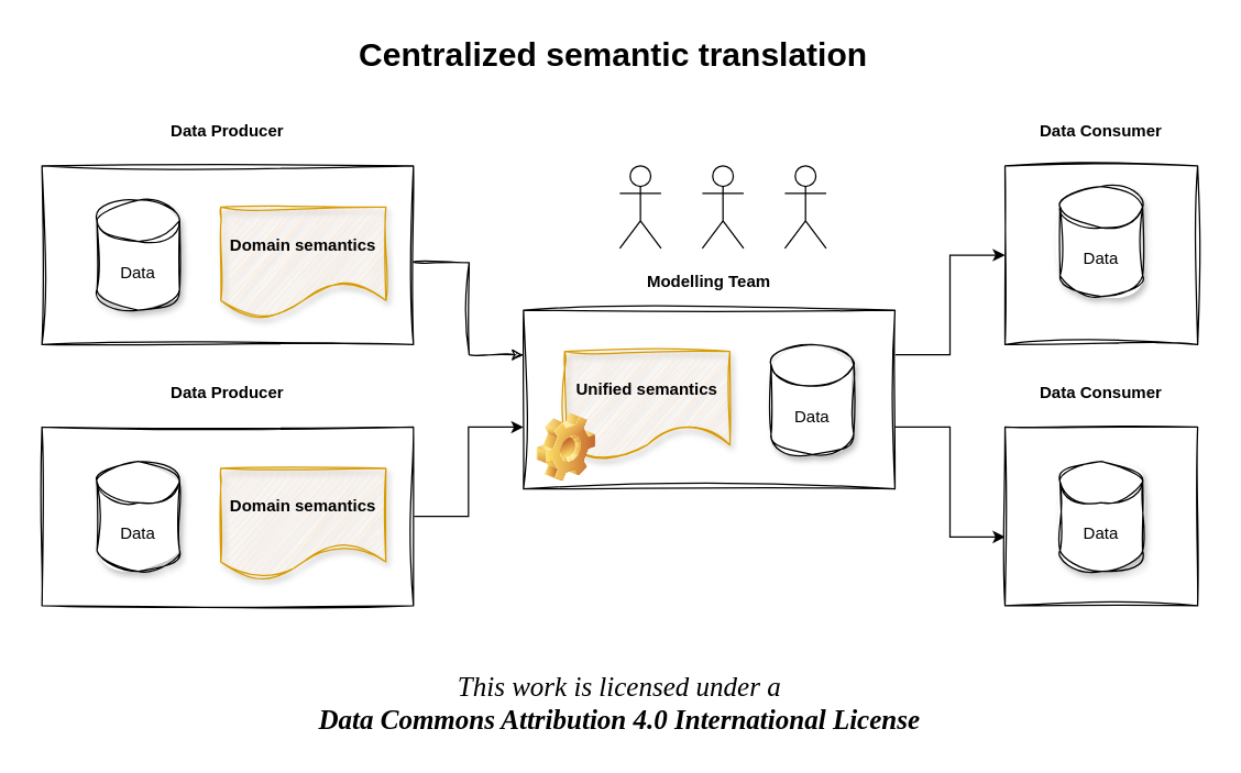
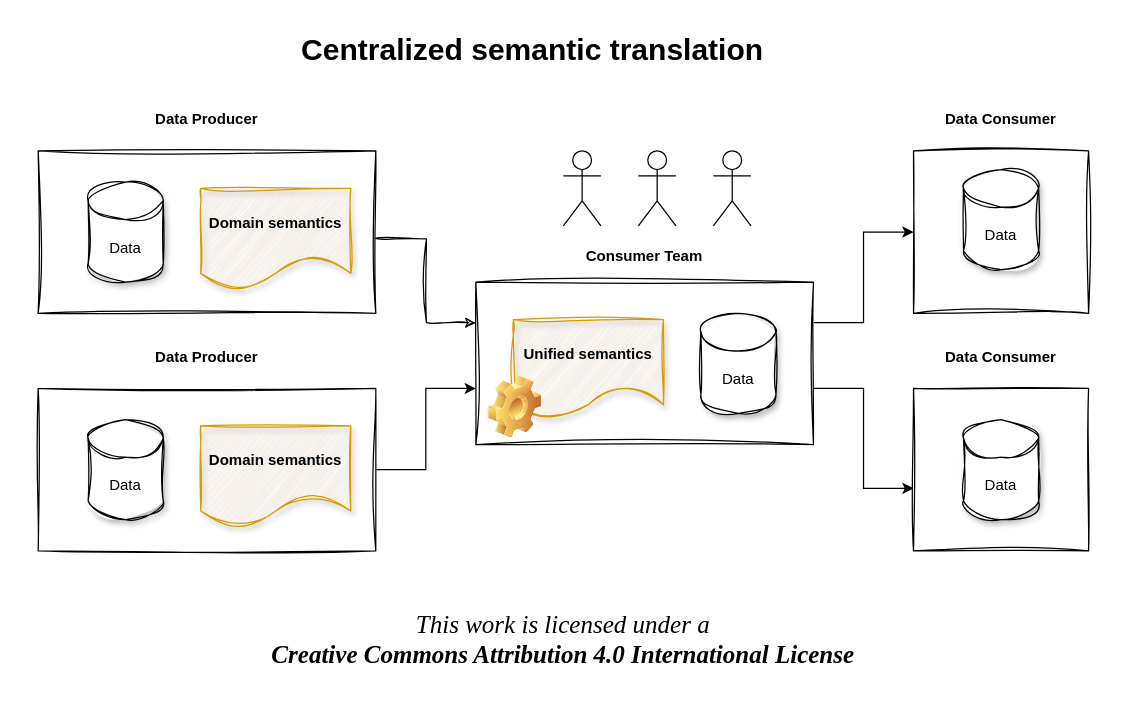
  <mxCell id="0" />
  <mxCell id="1" parent="0" />
- <mxCell id="2" value="&lt;div&gt;&lt;i&gt;This work is licensed under a&lt;/i&gt;&lt;/div&gt;&lt;div&gt;&lt;b&gt;&lt;i&gt;Data Commons Attribution 4.0 International License&lt;/i&gt;&lt;/b&gt;&lt;/div&gt;" style="text;html=1;strokeColor=none;fillColor=none;align=center;verticalAlign=middle;whiteSpace=wrap;rounded=0;fontSize=20;fontFamily=Architects Daughter;" vertex="1" parent="1"><mxGeometry x="20" y="480" width="860" height="60" as="geometry" /></mxCell>
+ <mxCell id="2" value="&lt;div&gt;&lt;i&gt;This work is licensed under a&lt;/i&gt;&lt;/div&gt;&lt;div&gt;&lt;b&gt;&lt;i&gt;Creative Commons Attribution 4.0 International License&lt;/i&gt;&lt;/b&gt;&lt;/div&gt;" style="text;html=1;strokeColor=none;fillColor=none;align=center;verticalAlign=middle;whiteSpace=wrap;rounded=0;fontSize=20;fontFamily=Architects Daughter;" vertex="1" parent="1"><mxGeometry x="20" y="480" width="860" height="60" as="geometry" /></mxCell>
  <mxCell id="3" value="" style="rounded=0;whiteSpace=wrap;html=1;sketch=1;curveFitting=1;jiggle=2;" vertex="1" parent="1"><mxGeometry x="30" y="120" width="270" height="130" as="geometry" /></mxCell>
  <mxCell id="4" value="Data" style="shape=cylinder3;whiteSpace=wrap;html=1;boundedLbl=1;backgroundOutline=1;size=15;sketch=1;curveFitting=1;jiggle=2;shadow=1;" vertex="1" parent="1"><mxGeometry x="70" y="145" width="60" height="80" as="geometry" /></mxCell>
  <mxCell id="5" style="edgeStyle=orthogonalEdgeStyle;rounded=0;orthogonalLoop=1;jettySize=auto;html=1;entryX=0;entryY=0.25;entryDx=0;entryDy=0;sketch=1;curveFitting=1;jiggle=2;" edge="1" parent="1" target="13"><mxGeometry relative="1" as="geometry"><mxPoint x="300" y="190" as="sourcePoint" /></mxGeometry></mxCell>
  <mxCell id="6" value="&lt;b&gt;Domain semantics&lt;/b&gt;" style="shape=document;whiteSpace=wrap;html=1;boundedLbl=1;shadow=1;sketch=1;curveFitting=1;jiggle=2;fillColor=#ffe6cc;strokeColor=#d79b00;" vertex="1" parent="1"><mxGeometry x="160" y="150" width="120" height="80" as="geometry" /></mxCell>
  <mxCell id="7" style="edgeStyle=orthogonalEdgeStyle;rounded=0;orthogonalLoop=1;jettySize=auto;html=1;entryX=0;entryY=0.654;entryDx=0;entryDy=0;entryPerimeter=0;" edge="1" parent="1" source="8" target="13"><mxGeometry relative="1" as="geometry" /></mxCell>
  <mxCell id="8" value="" style="rounded=0;whiteSpace=wrap;html=1;sketch=1;curveFitting=1;jiggle=2;" vertex="1" parent="1"><mxGeometry x="30" y="310" width="270" height="130" as="geometry" /></mxCell>
  <mxCell id="9" value="Data" style="shape=cylinder3;whiteSpace=wrap;html=1;boundedLbl=1;backgroundOutline=1;size=15;sketch=1;curveFitting=1;jiggle=2;shadow=1;" vertex="1" parent="1"><mxGeometry x="70" y="335" width="60" height="80" as="geometry" /></mxCell>
  <mxCell id="10" value="&lt;b&gt;Domain semantics&lt;/b&gt;" style="shape=document;whiteSpace=wrap;html=1;boundedLbl=1;shadow=1;sketch=1;curveFitting=1;jiggle=2;fillColor=#ffe6cc;strokeColor=#d79b00;" vertex="1" parent="1"><mxGeometry x="160" y="340" width="120" height="80" as="geometry" /></mxCell>
  <mxCell id="11" style="edgeStyle=orthogonalEdgeStyle;rounded=0;orthogonalLoop=1;jettySize=auto;html=1;exitX=1;exitY=0.25;exitDx=0;exitDy=0;entryX=0;entryY=0.5;entryDx=0;entryDy=0;" edge="1" parent="1" source="13" target="23"><mxGeometry relative="1" as="geometry" /></mxCell>
  <mxCell id="12" style="edgeStyle=orthogonalEdgeStyle;rounded=0;orthogonalLoop=1;jettySize=auto;html=1;entryX=0;entryY=0.615;entryDx=0;entryDy=0;entryPerimeter=0;exitX=1;exitY=0.654;exitDx=0;exitDy=0;exitPerimeter=0;" edge="1" parent="1" source="13" target="26"><mxGeometry relative="1" as="geometry" /></mxCell>
  <mxCell id="13" value="" style="rounded=0;whiteSpace=wrap;html=1;sketch=1;curveFitting=1;jiggle=2;" vertex="1" parent="1"><mxGeometry x="380" y="225" width="270" height="130" as="geometry" /></mxCell>
  <mxCell id="14" value="Data" style="shape=cylinder3;whiteSpace=wrap;html=1;boundedLbl=1;backgroundOutline=1;size=15;sketch=1;curveFitting=1;jiggle=2;shadow=1;" vertex="1" parent="1"><mxGeometry x="560" y="250" width="60" height="80" as="geometry" /></mxCell>
  <mxCell id="15" value="&lt;b&gt;Unified semantics&lt;/b&gt;" style="shape=document;whiteSpace=wrap;html=1;boundedLbl=1;shadow=1;sketch=1;curveFitting=1;jiggle=2;fillColor=#ffe6cc;strokeColor=#d79b00;" vertex="1" parent="1"><mxGeometry x="410" y="255" width="120" height="80" as="geometry" /></mxCell>
  <mxCell id="16" value="" style="shape=image;html=1;verticalLabelPosition=bottom;verticalAlign=top;imageAspect=1;aspect=fixed;image=img/clipart/Gear_128x128.png" vertex="1" parent="1"><mxGeometry x="390" y="300" width="42.63" height="50" as="geometry" /></mxCell>
  <mxCell id="17" value="&lt;b&gt;Data Producer&lt;/b&gt;" style="text;html=1;strokeColor=none;fillColor=none;align=center;verticalAlign=middle;whiteSpace=wrap;rounded=0;" vertex="1" parent="1"><mxGeometry x="30" y="80" width="270" height="30" as="geometry" /></mxCell>
  <mxCell id="18" value="&lt;b&gt;Data Producer&lt;/b&gt;" style="text;html=1;strokeColor=none;fillColor=none;align=center;verticalAlign=middle;whiteSpace=wrap;rounded=0;" vertex="1" parent="1"><mxGeometry x="30" y="270" width="270" height="30" as="geometry" /></mxCell>
  <mxCell id="19" value="" style="shape=umlActor;verticalLabelPosition=bottom;verticalAlign=top;html=1;outlineConnect=0;" vertex="1" parent="1"><mxGeometry x="450" y="120" width="30" height="60" as="geometry" /></mxCell>
  <mxCell id="20" value="" style="shape=umlActor;verticalLabelPosition=bottom;verticalAlign=top;html=1;outlineConnect=0;" vertex="1" parent="1"><mxGeometry x="510" y="120" width="30" height="60" as="geometry" /></mxCell>
  <mxCell id="21" value="" style="shape=umlActor;verticalLabelPosition=bottom;verticalAlign=top;html=1;outlineConnect=0;" vertex="1" parent="1"><mxGeometry x="570" y="120" width="30" height="60" as="geometry" /></mxCell>
- <mxCell id="22" value="&lt;b&gt;Modelling Team&lt;/b&gt;" style="text;html=1;strokeColor=none;fillColor=none;align=center;verticalAlign=middle;whiteSpace=wrap;rounded=0;" vertex="1" parent="1"><mxGeometry x="380" y="190" width="270" height="30" as="geometry" /></mxCell>
+ <mxCell id="22" value="&lt;b&gt;Consumer Team&lt;/b&gt;" style="text;html=1;strokeColor=none;fillColor=none;align=center;verticalAlign=middle;whiteSpace=wrap;rounded=0;" vertex="1" parent="1"><mxGeometry x="380" y="190" width="270" height="30" as="geometry" /></mxCell>
  <mxCell id="23" value="" style="rounded=0;whiteSpace=wrap;html=1;sketch=1;curveFitting=1;jiggle=2;" vertex="1" parent="1"><mxGeometry x="730" y="120" width="140" height="130" as="geometry" /></mxCell>
  <mxCell id="24" value="Data" style="shape=cylinder3;whiteSpace=wrap;html=1;boundedLbl=1;backgroundOutline=1;size=15;sketch=1;curveFitting=1;jiggle=2;shadow=1;" vertex="1" parent="1"><mxGeometry x="770" y="135" width="60" height="80" as="geometry" /></mxCell>
  <mxCell id="25" value="&lt;b&gt;Data Consumer&lt;/b&gt;" style="text;html=1;strokeColor=none;fillColor=none;align=center;verticalAlign=middle;whiteSpace=wrap;rounded=0;" vertex="1" parent="1"><mxGeometry x="730" y="80" width="140" height="30" as="geometry" /></mxCell>
  <mxCell id="26" value="" style="rounded=0;whiteSpace=wrap;html=1;sketch=1;curveFitting=1;jiggle=2;" vertex="1" parent="1"><mxGeometry x="730" y="310" width="140" height="130" as="geometry" /></mxCell>
  <mxCell id="27" value="Data" style="shape=cylinder3;whiteSpace=wrap;html=1;boundedLbl=1;backgroundOutline=1;size=15;sketch=1;curveFitting=1;jiggle=2;shadow=1;" vertex="1" parent="1"><mxGeometry x="770" y="335" width="60" height="80" as="geometry" /></mxCell>
  <mxCell id="28" value="&lt;b&gt;Data Consumer&lt;/b&gt;" style="text;html=1;strokeColor=none;fillColor=none;align=center;verticalAlign=middle;whiteSpace=wrap;rounded=0;" vertex="1" parent="1"><mxGeometry x="730" y="270" width="140" height="30" as="geometry" /></mxCell>
- <mxCell id="29" value="Centralized semantic translation" style="text;strokeColor=none;fillColor=none;html=1;fontSize=24;fontStyle=1;verticalAlign=middle;align=center;" vertex="1" parent="1"><mxGeometry x="30" y="20" width="830" height="40" as="geometry" /></mxCell>
+ <mxCell id="29" value="Centralized semantic translation" style="text;strokeColor=none;fillColor=none;html=1;fontSize=24;fontStyle=1;verticalAlign=middle;align=center;" vertex="1" parent="1"><mxGeometry x="10" y="20" width="830" height="40" as="geometry" /></mxCell>
